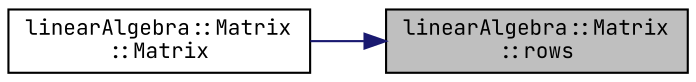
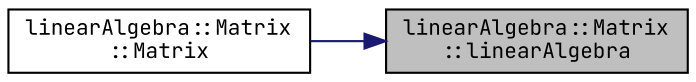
  digraph {
    rankdir=RL
    fontname="JetBrains Mono"
    node [color=black fontname="JetBrains Mono" fontsize=10 shape=record style=filled]
-   n1 [fillcolor=grey75 fontcolor=black height=0.2 label="linearAlgebra::Matrix\l::rows" width=0.4]
+   n1 [fillcolor=grey75 fontcolor=black height=0.2 label="linearAlgebra::Matrix\l::linearAlgebra" width=0.4]
    n2 [fillcolor=white height=0.2 label="linearAlgebra::Matrix\l::Matrix" width=0.4]
    n1 -> n2 [color=midnightblue dir=back fontname="JetBrains Mono" fontsize=10 labelfontname=Helvetica labelfontsize=10 style=solid]
  }
